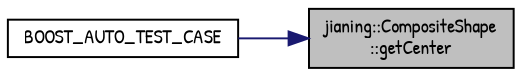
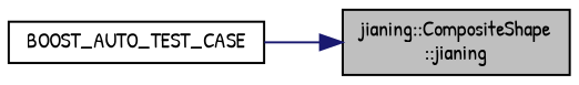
  digraph {
    rankdir=RL
    fontname="Patrick Hand"
    node [color=black fontname="Patrick Hand" fontsize=10 shape=record style=filled]
-   n1 [fillcolor=grey75 fontcolor=black height=0.2 label="jianing::CompositeShape\l::getCenter" width=0.4]
+   n1 [fillcolor=grey75 fontcolor=black height=0.2 label="jianing::CompositeShape\l::jianing" width=0.4]
    n2 [fillcolor=white height=0.2 label=BOOST_AUTO_TEST_CASE width=0.4]
    n1 -> n2 [color=midnightblue dir=back fontname="Patrick Hand" fontsize=10 labelfontname=Helvetica labelfontsize=10 style=solid]
  }
